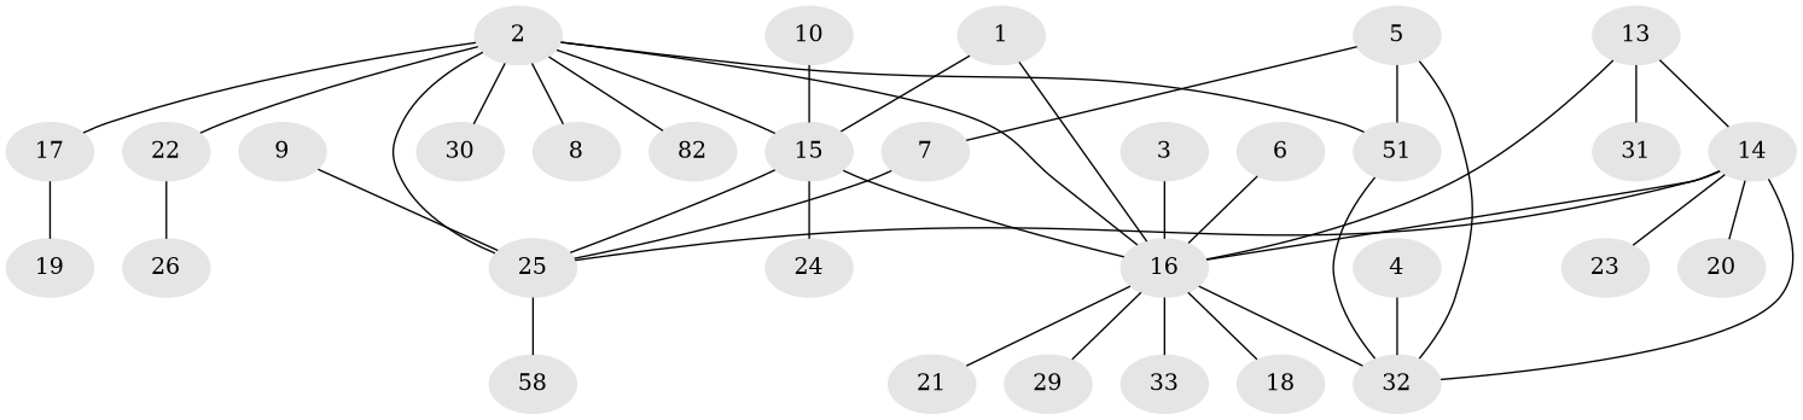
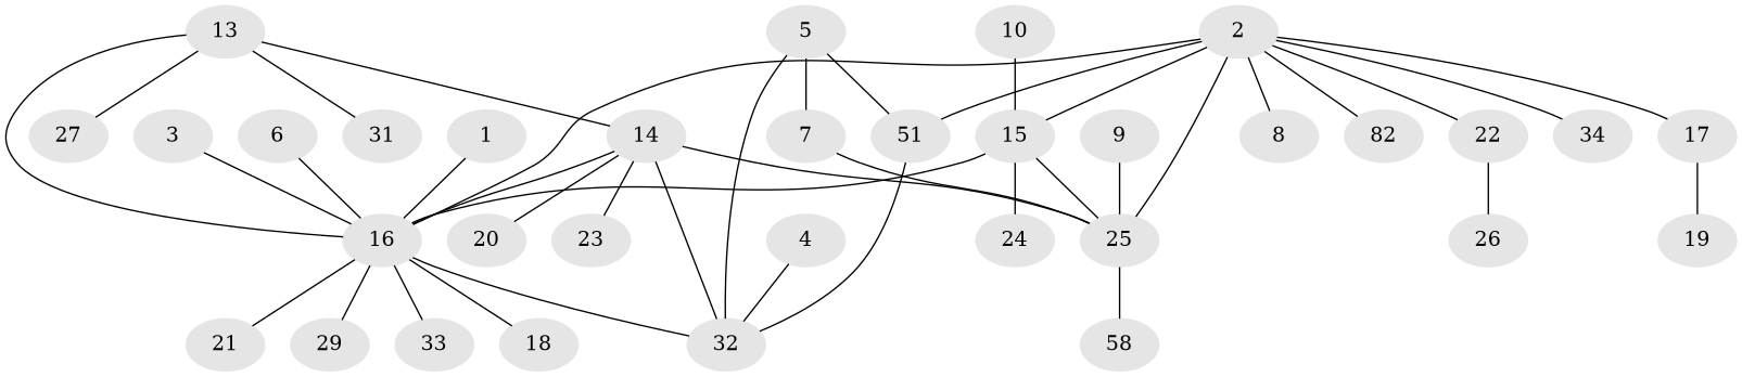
  graph {
    node [color=gray90 style=filled]
    edge [weight=1.0]
    1
    15
    16
    25
    24
    32
    18
    21
    29
    33
    2
    8
    n13 [label=51]
    n14 [label=82]
    17
    22
-   30
+   30 [label=34]
    4
    19
    26
    n21 [label=58]
    3
    5
    7
    6
    9
    10
    13
    14
+   27
    31
    20
    23
-   1 -- 15
    1 -- 16
    15 -- 16
    15 -- 25
    15 -- 24
    16 -- 32
    16 -- 18
    16 -- 21
    16 -- 29
    16 -- 33
    25 -- n21
    2 -- 15 [weight=2.0]
    2 -- 16
    2 -- 25 [weight=2.0]
    2 -- 8
    2 -- n13
    2 -- n14
    2 -- 17 [weight=2.0]
    2 -- 22
    2 -- 30
    n13 -- 32
    17 -- 19
    22 -- 26
    4 -- 32
    3 -- 16
    5 -- 32
    5 -- n13
    5 -- 7
    7 -- 25
    6 -- 16
    9 -- 25
    10 -- 15
    13 -- 16
    13 -- 14
+   13 -- 27
    13 -- 31
    14 -- 16
    14 -- 25
    14 -- 32
    14 -- 20
    14 -- 23
  }
